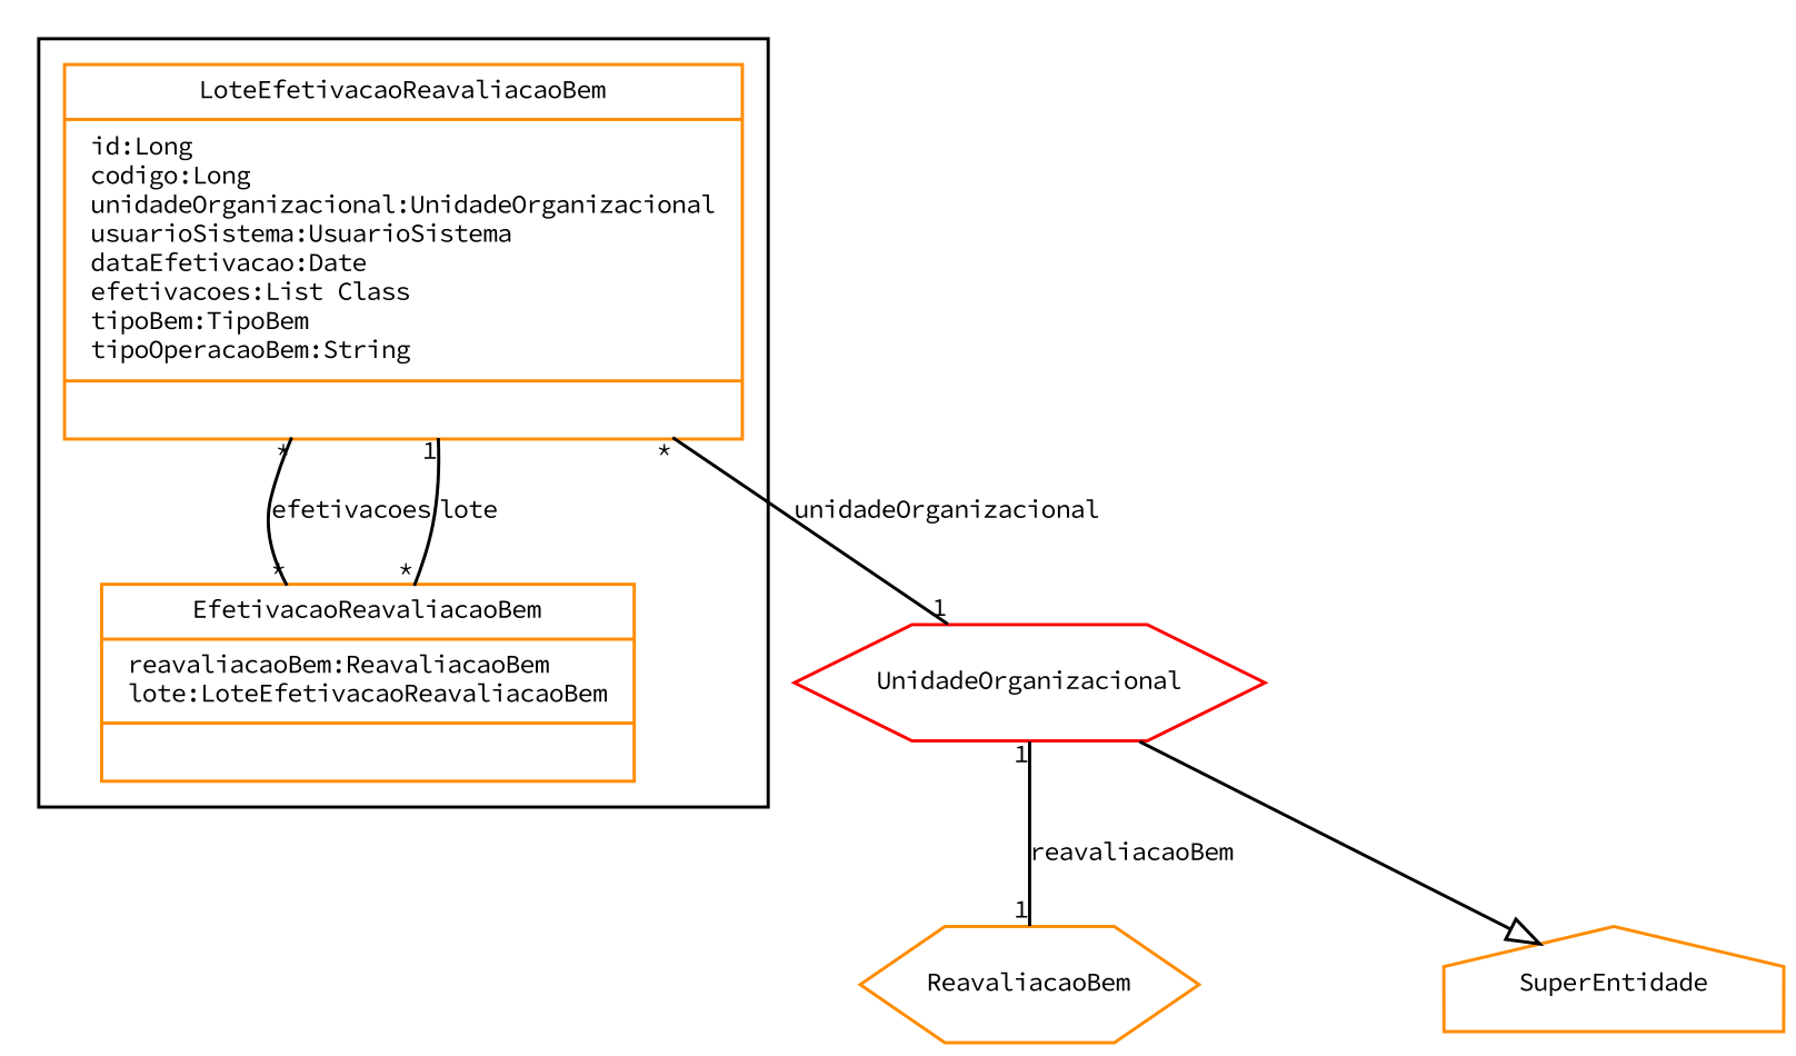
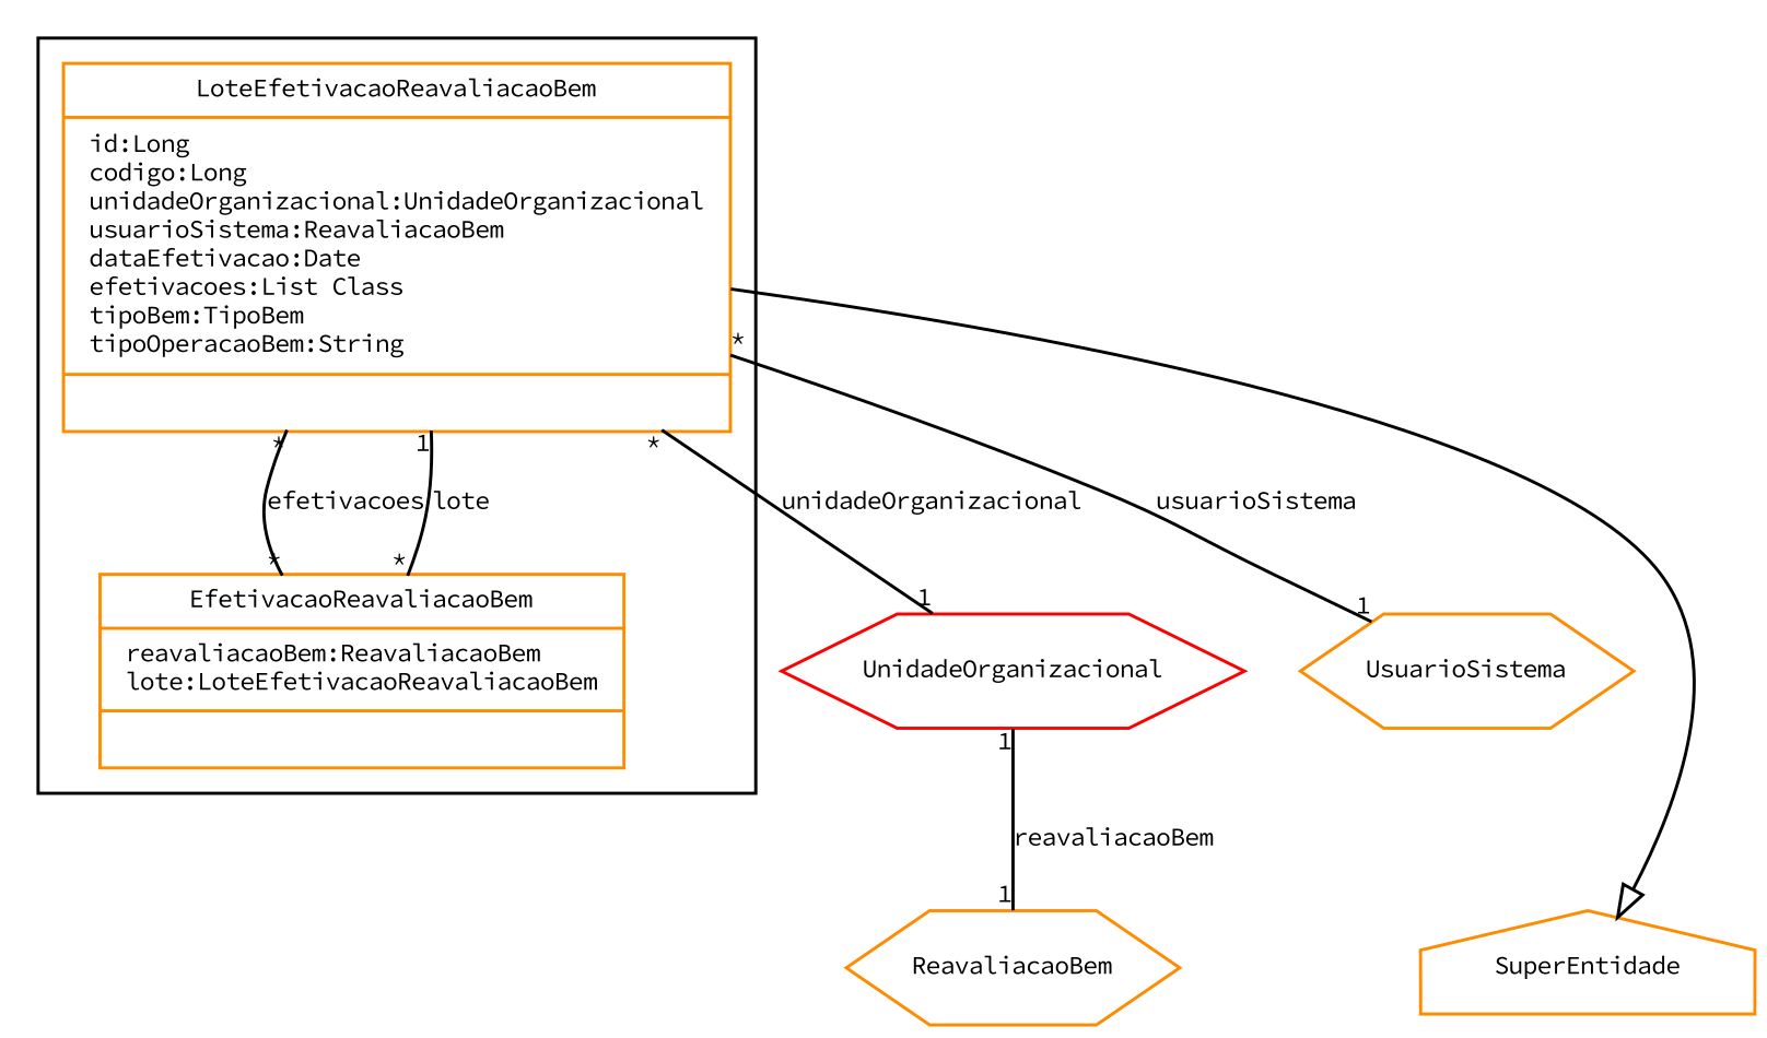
  digraph {
    fontname="Source Code Pro"
    fontsize=8
    node [color=darkorange fontname="Source Code Pro" fontsize=8 shape=hexagon]
    edge [arrowhead=none fontname="Source Code Pro" fontsize=8 headlabel=1 taillabel="*"]
-   n1 [label="{LoteEfetivacaoReavaliacaoBem|id:Long\lcodigo:Long\lunidadeOrganizacional:UnidadeOrganizacional\lusuarioSistema:UsuarioSistema\ldataEfetivacao:Date\lefetivacoes:List Class\ltipoBem:TipoBem\ltipoOperacaoBem:String\l|\l}" shape=record]
+   n1 [label="{LoteEfetivacaoReavaliacaoBem|id:Long\lcodigo:Long\lunidadeOrganizacional:UnidadeOrganizacional\lusuarioSistema:ReavaliacaoBem\ldataEfetivacao:Date\lefetivacoes:List Class\ltipoBem:TipoBem\ltipoOperacaoBem:String\l|\l}" shape=record]
    n2 [label="{EfetivacaoReavaliacaoBem|reavaliacaoBem:ReavaliacaoBem\llote:LoteEfetivacaoReavaliacaoBem\l|\l}" shape=record]
    UnidadeOrganizacional [color=red]
+   UsuarioSistema
    SuperEntidade [shape=house]
    ReavaliacaoBem
    subgraph cluster_1 {
      n1
      n2
    }
    n1 -> n2 [headlabel="*" label=efetivacoes]
    n1 -> UnidadeOrganizacional [label=unidadeOrganizacional]
-   UnidadeOrganizacional -> SuperEntidade [arrowhead=empty headlabel="" taillabel=""]
+   n1 -> UsuarioSistema [label=usuarioSistema]
+   n1 -> SuperEntidade [arrowhead=empty headlabel="" taillabel=""]
    n2 -> n1 [label=lote]
    UnidadeOrganizacional -> ReavaliacaoBem [label=reavaliacaoBem taillabel=1]
  }
